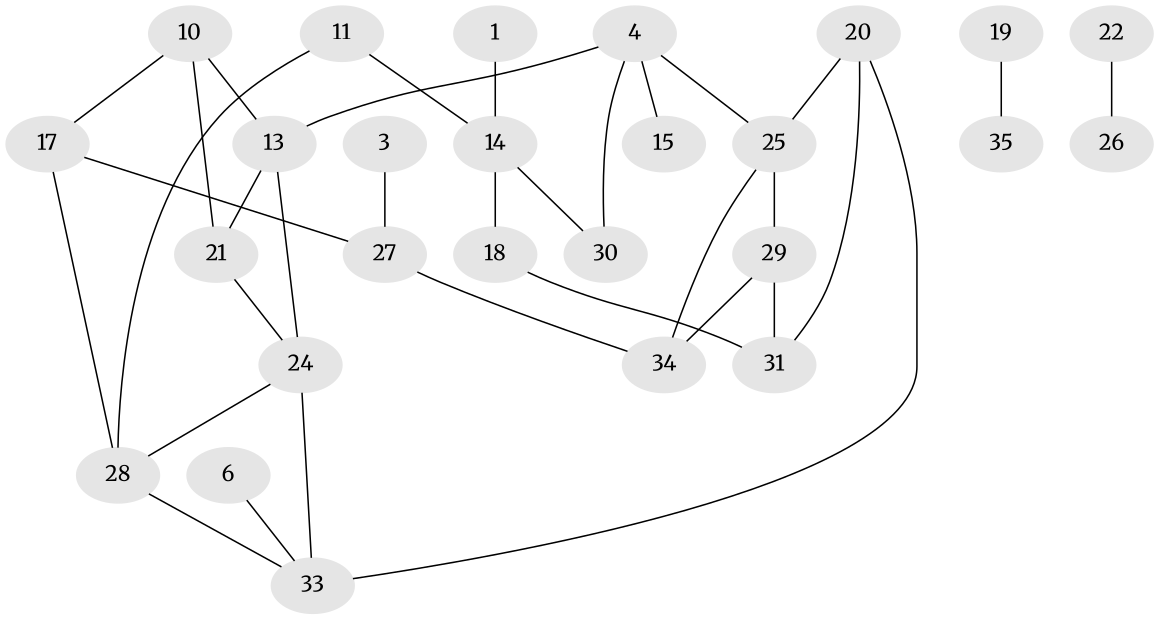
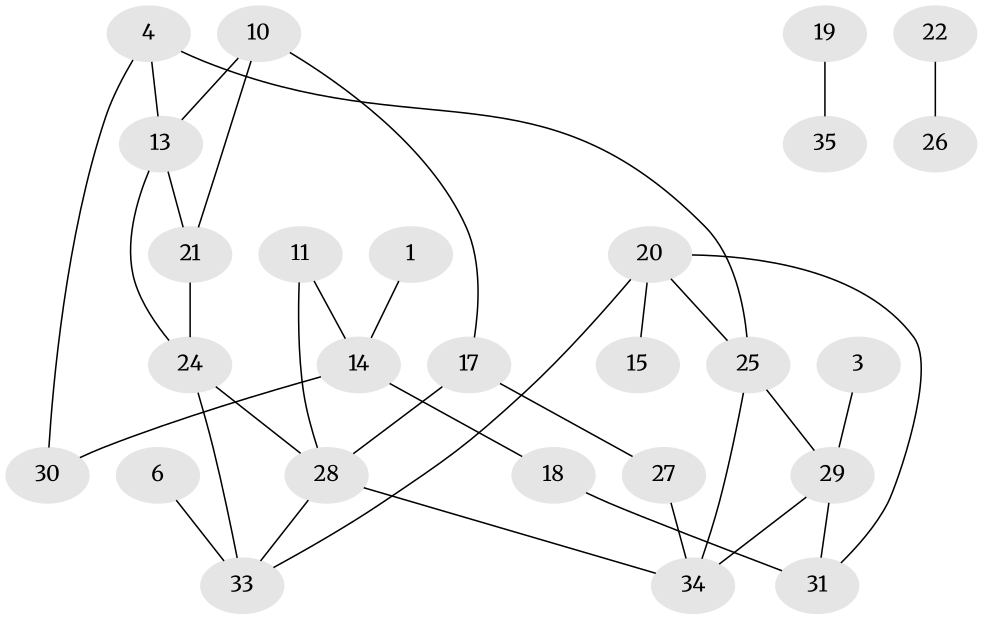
  graph {
    fontname=Merriweather
    node [color=gray90 fontname=Merriweather style=filled]
    edge [fontname=Merriweather weight=1.0]
    1
    14
    30
    18
    3
    27
    34
    4
    13
    15
    25
    21
    24
    29
    6
    33
    28
    10
    17
    11
    31
    19
    35
    20
    22
    26
    1 -- 14
    14 -- 30
    14 -- 18
    18 -- 31 [weight=2.0]
-   3 -- 27
+   3 -- 29
    27 -- 34
    4 -- 30
    4 -- 13
-   4 -- 15
+   20 -- 15
    4 -- 25
    13 -- 21
    13 -- 24
    25 -- 34
    25 -- 29 [weight=2.0]
    21 -- 24
    24 -- 33 [weight=2.0]
    24 -- 28
    29 -- 34
    29 -- 31
    6 -- 33
+   28 -- 34
    28 -- 33
    10 -- 13
    10 -- 21
    10 -- 17
    17 -- 27
    17 -- 28
    11 -- 14
    11 -- 28
    19 -- 35
    20 -- 25
    20 -- 33
    20 -- 31
    22 -- 26
  }
